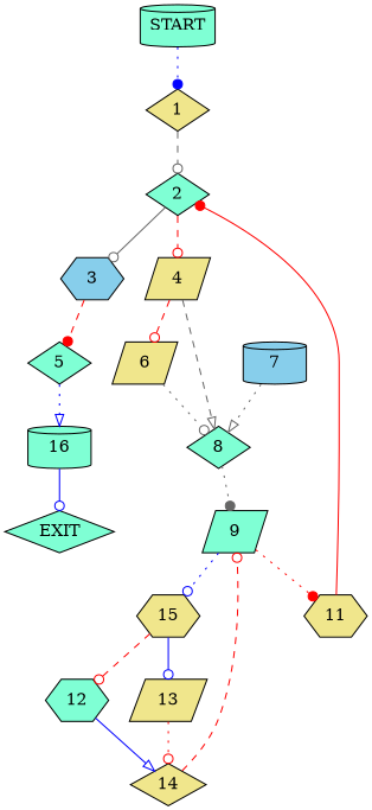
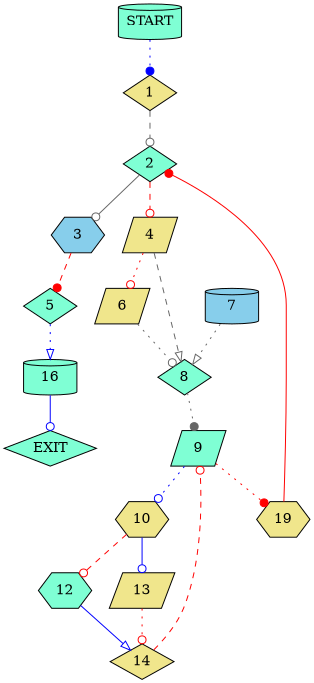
  digraph {
    node [fillcolor=aquamarine shape=diamond style=filled]
    edge [arrowhead=odot color=red style=dotted]
    n1 [label=START shape=cylinder]
    1 [fillcolor=khaki]
    2
    n4 [label=EXIT]
    3 [fillcolor=skyblue shape=hexagon]
    4 [fillcolor=khaki shape=parallelogram]
    5
    6 [fillcolor=khaki shape=parallelogram]
    8
    16 [shape=cylinder]
    7 [fillcolor=skyblue shape=cylinder]
    9 [shape=parallelogram]
-   10 [fillcolor=khaki shape=hexagon label=15]
-   11 [fillcolor=khaki shape=hexagon]
+   10 [fillcolor=khaki shape=hexagon]
+   11 [fillcolor=khaki shape=hexagon label=19]
    12 [shape=hexagon]
    13 [fillcolor=khaki shape=parallelogram]
    14 [fillcolor=khaki]
    n1 -> 1 [arrowhead=dot color=blue]
    1 -> 2 [color=gray40 style=dashed]
    2 -> 3 [color=gray40 style=solid]
    2 -> 4 [style=dashed]
    3 -> 5 [arrowhead=dot style=dashed]
-   4 -> 6 [style=dashed]
+   4 -> 6
    4 -> 8 [arrowhead=onormal color=gray40 style=dashed]
    5 -> 16 [arrowhead=onormal color=blue]
    6 -> 8 [color=gray40]
    8 -> 9 [arrowhead=dot color=gray40]
    16 -> n4 [color=blue style=solid]
    7 -> 8 [arrowhead=onormal color=gray40]
    9 -> 10 [color=blue]
    9 -> 11 [arrowhead=dot]
    10 -> 12 [style=dashed]
    10 -> 13 [color=blue style=solid]
    11 -> 2 [arrowhead=dot style=solid]
    12 -> 14 [arrowhead=onormal color=blue style=solid]
    13 -> 14
    14 -> 9 [style=dashed]
  }
